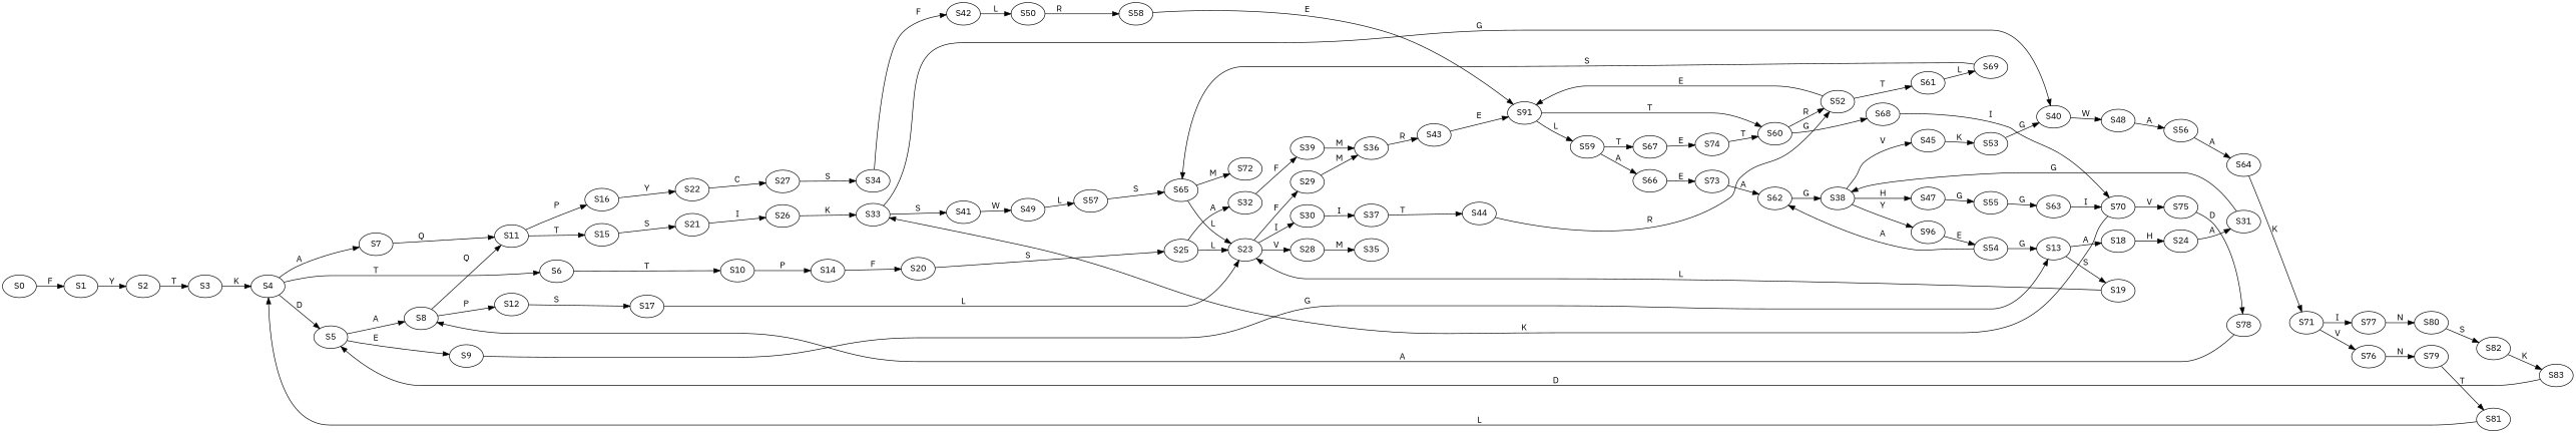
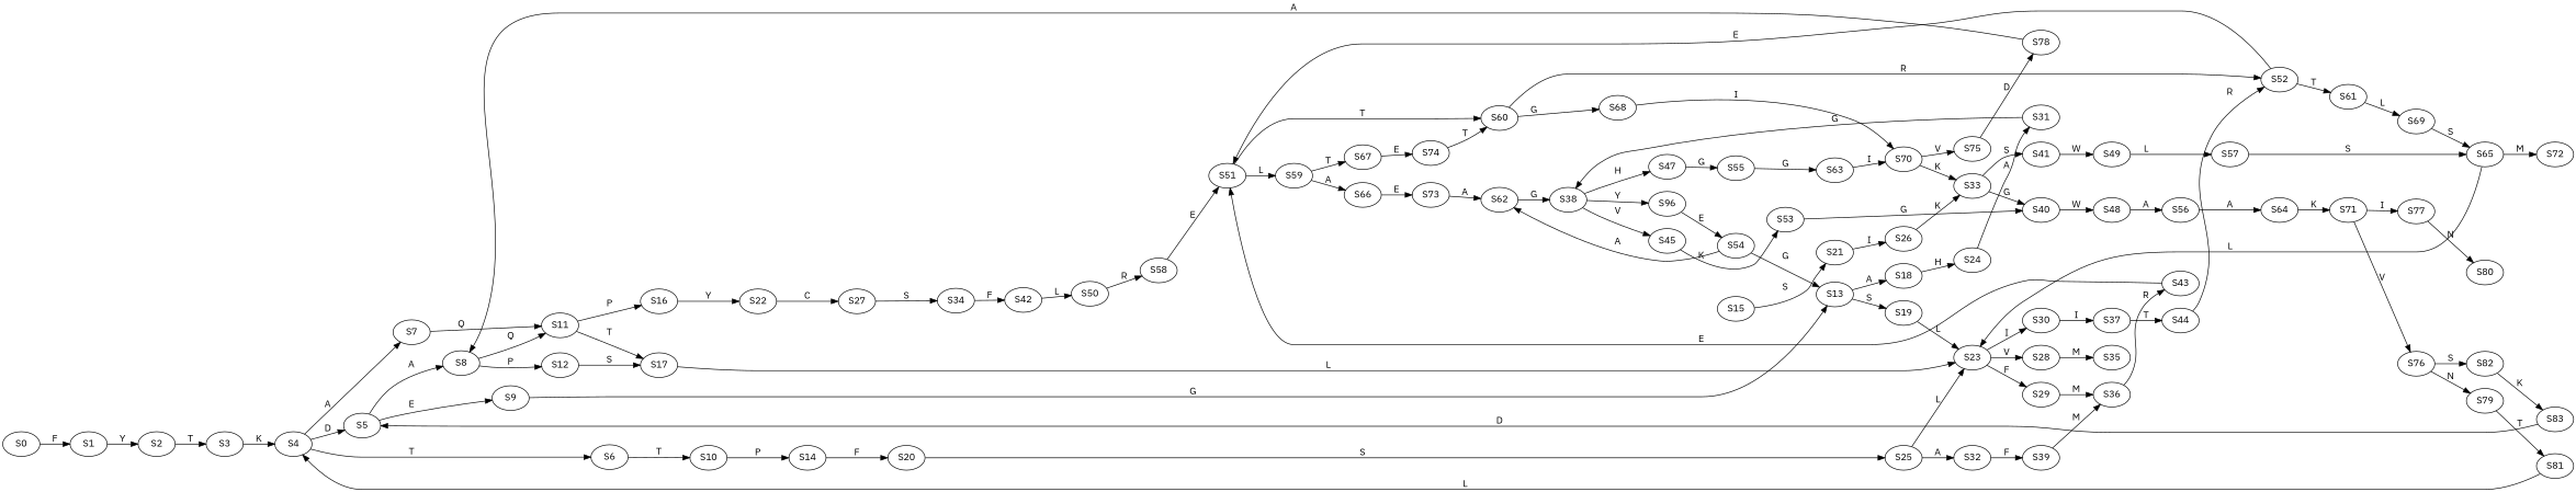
  strict digraph {
    fontname="IBM Plex Sans"
    rankdir=LR
    node [fontname="IBM Plex Sans"]
    edge [fontname="IBM Plex Sans"]
    S0
    S1
    S2
    S3
    S4
    S5
    S6
    S7
    S8
    S9
    S10
    S11
    S12
    S13
    S14
    S15
    S16
    S17
    S18
    S19
    S20
    S21
    S22
    S23
    S24
    S25
    S26
    S27
    S28
    S29
    S30
    S31
    S32
    S33
    S34
    S35
    S36
    S37
    S38
    S39
    S40
    S41
    S42
    S43
    S44
    S45
    n47 [label=S96]
    S47
    S48
    S49
    S50
-   S51 [label=S91]
+   S51
    S52
    S53
    S54
    S55
    S56
    S57
    S58
    S59
    S60
    S61
    S62
    S63
    S64
    S65
    S66
    S67
    S68
    S69
    S70
    S71
    S72
    S73
    S74
    S75
    S76
    S77
    S78
    S79
    S80
    S81
    S82
    S83
    S0 -> S1 [label=F]
    S1 -> S2 [label=Y]
    S2 -> S3 [label=T]
    S3 -> S4 [label=K]
    S4 -> S5 [label=D]
    S4 -> S6 [label=T]
    S4 -> S7 [label=A]
    S5 -> S8 [label=A]
    S5 -> S9 [label=E]
    S6 -> S10 [label=T]
    S7 -> S11 [label=Q]
    S8 -> S11 [label=Q]
    S8 -> S12 [label=P]
    S9 -> S13 [label=G]
    S10 -> S14 [label=P]
-   S11 -> S15 [label=T]
+   S11 -> S17 [label=T]
    S11 -> S16 [label=P]
    S12 -> S17 [label=S]
    S13 -> S18 [label=A]
    S13 -> S19 [label=S]
    S14 -> S20 [label=F]
    S15 -> S21 [label=S]
    S16 -> S22 [label=Y]
    S17 -> S23 [label=L]
    S18 -> S24 [label=H]
    S19 -> S23 [label=L]
    S20 -> S25 [label=S]
    S21 -> S26 [label=I]
    S22 -> S27 [label=C]
    S23 -> S28 [label=V]
    S23 -> S29 [label=F]
    S23 -> S30 [label=I]
    S24 -> S31 [label=A]
    S25 -> S23 [label=L]
    S25 -> S32 [label=A]
    S26 -> S33 [label=K]
    S27 -> S34 [label=S]
    S28 -> S35 [label=M]
    S29 -> S36 [label=M]
    S30 -> S37 [label=I]
    S31 -> S38 [label=G]
    S32 -> S39 [label=F]
    S33 -> S40 [label=G]
    S33 -> S41 [label=S]
    S34 -> S42 [label=F]
    S36 -> S43 [label=R]
    S37 -> S44 [label=T]
    S38 -> S45 [label=V]
    S38 -> n47 [label=Y]
    S38 -> S47 [label=H]
    S39 -> S36 [label=M]
    S40 -> S48 [label=W]
    S41 -> S49 [label=W]
    S42 -> S50 [label=L]
    S43 -> S51 [label=E]
    S44 -> S52 [label=R]
    S45 -> S53 [label=K]
    n47 -> S54 [label=E]
    S47 -> S55 [label=G]
    S48 -> S56 [label=A]
    S49 -> S57 [label=L]
    S50 -> S58 [label=R]
    S51 -> S59 [label=L]
    S51 -> S60 [label=T]
    S52 -> S51 [label=E]
    S52 -> S61 [label=T]
    S53 -> S40 [label=G]
    S54 -> S13 [label=G]
    S54 -> S62 [label=A]
    S55 -> S63 [label=G]
    S56 -> S64 [label=A]
    S57 -> S65 [label=S]
    S58 -> S51 [label=E]
    S59 -> S66 [label=A]
    S59 -> S67 [label=T]
    S60 -> S52 [label=R]
    S60 -> S68 [label=G]
    S61 -> S69 [label=L]
    S62 -> S38 [label=G]
    S63 -> S70 [label=I]
    S64 -> S71 [label=K]
    S65 -> S23 [label=L]
    S65 -> S72 [label=M]
    S66 -> S73 [label=E]
    S67 -> S74 [label=E]
    S68 -> S70 [label=I]
    S69 -> S65 [label=S]
    S70 -> S33 [label=K]
    S70 -> S75 [label=V]
    S71 -> S76 [label=V]
    S71 -> S77 [label=I]
    S73 -> S62 [label=A]
    S74 -> S60 [label=T]
    S75 -> S78 [label=D]
    S76 -> S79 [label=N]
    S77 -> S80 [label=N]
    S78 -> S8 [label=A]
    S79 -> S81 [label=T]
-   S80 -> S82 [label=S]
+   S76 -> S82 [label=S]
    S81 -> S4 [label=L]
    S82 -> S83 [label=K]
    S83 -> S5 [label=D]
  }
